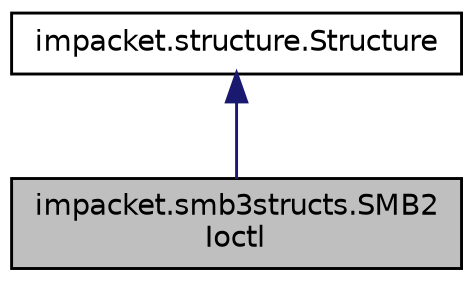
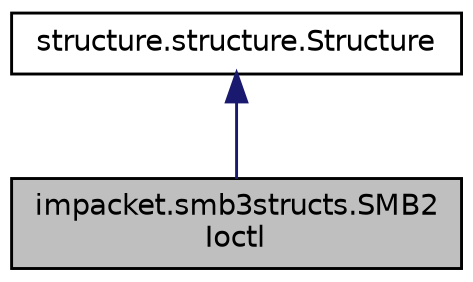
  digraph {
    node [color=black fontname=Helvetica fontsize=10 shape=record style=filled]
    n1 [fillcolor=grey75 fontcolor=black height=0.2 label="impacket.smb3structs.SMB2\lIoctl" width=0.4]
-   n2 [fillcolor=white height=0.2 label="impacket.structure.Structure" width=0.4]
+   n2 [fillcolor=white height=0.2 label="structure.structure.Structure" width=0.4]
    n2 -> n1 [color=midnightblue dir=back fontname=Helvetica fontsize=10 labelfontname=Helvetica labelfontsize=10 style=solid]
  }
